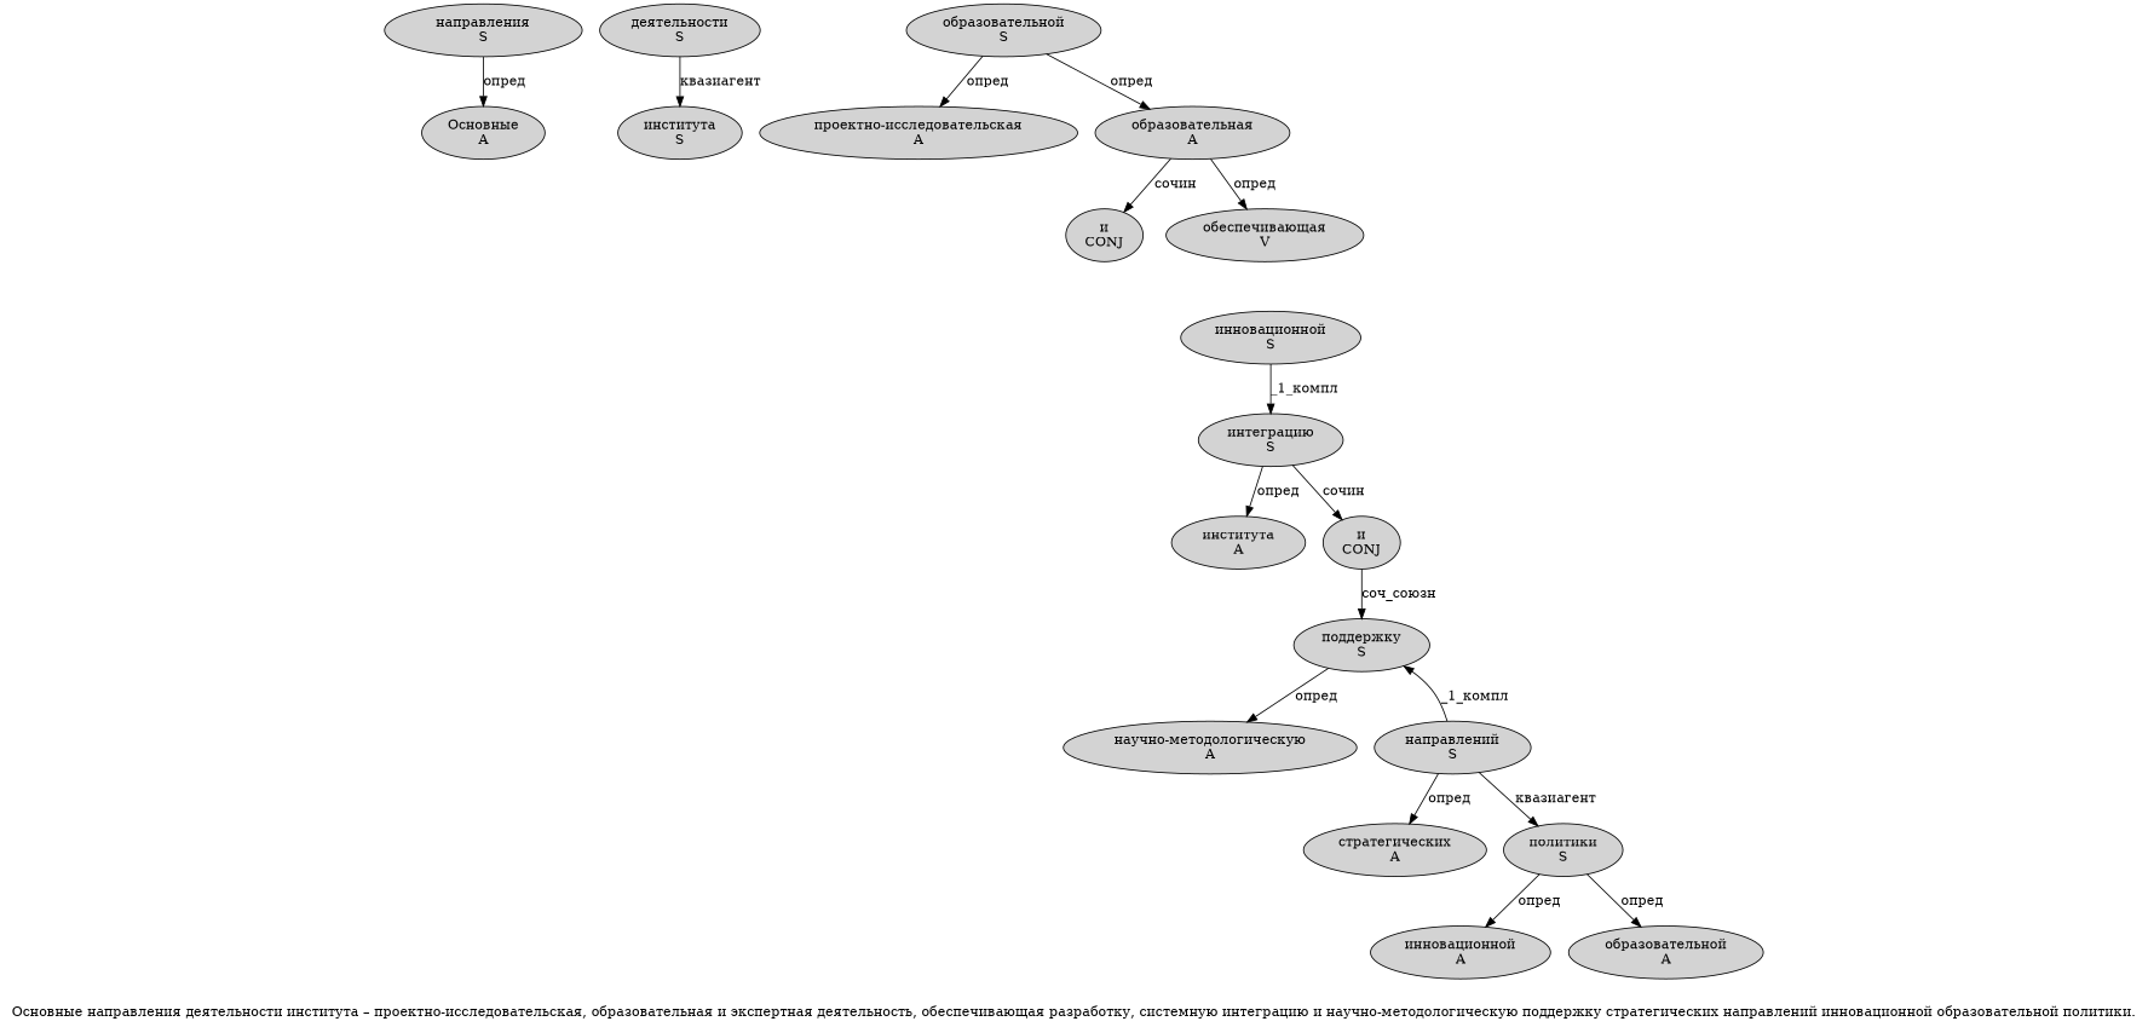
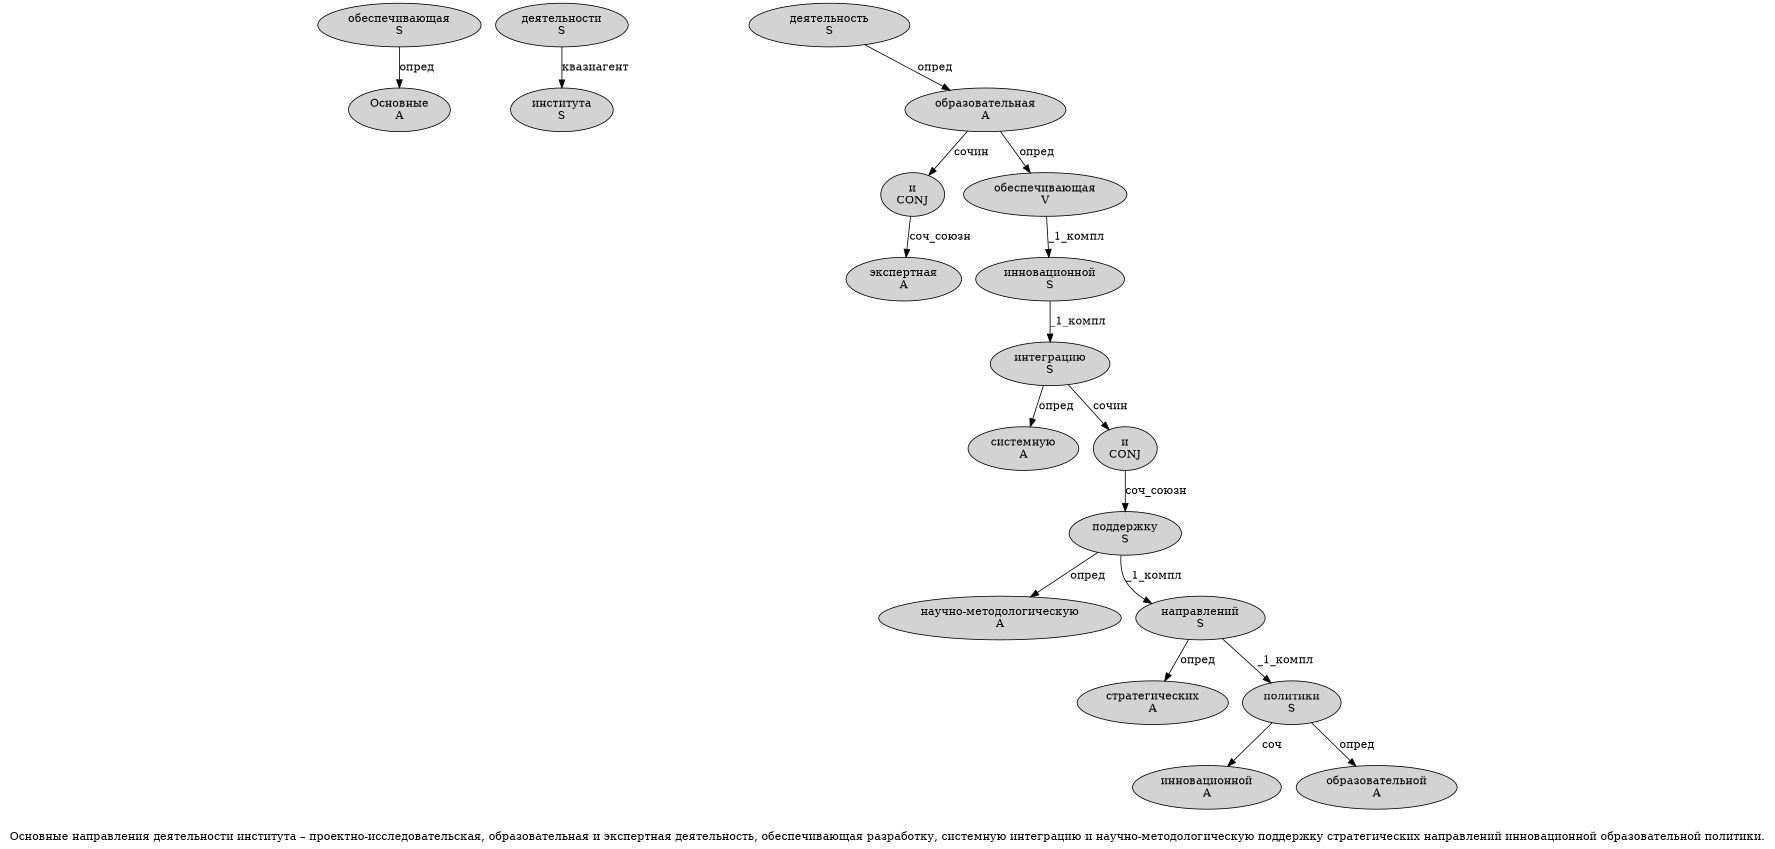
  digraph {
    label="Основные направления деятельности института – проектно-исследовательская, образовательная и экспертная деятельность, обеспечивающая разработку, системную интеграцию и научно-методологическую поддержку стратегических направлений инновационной образовательной политики."
    node [fillcolor=lightgray penwidth=1 shape=ellipse style=filled]
    n1 [label="Основные\nA"]
-   n2 [label="направления\nS"]
+   n2 [label="обеспечивающая\nS"]
    n3 [label="деятельности\nS"]
    n4 [label="института\nS"]
-   n5 [label="проектно-исследовательская\nA"]
    n6 [label="образовательная\nA"]
    n7 [label="и\nCONJ"]
    n8 [label="обеспечивающая\nV"]
-   n10 [label="образовательной\nS"]
+   n9 [label="экспертная\nA"]
+   n10 [label="деятельность\nS"]
    n11 [label="инновационной\nS"]
    n12 [label="интеграцию\nS"]
-   n13 [label="института\nA"]
+   n13 [label="системную\nA"]
    n14 [label="и\nCONJ"]
    n15 [label="поддержку\nS"]
    n16 [label="научно-методологическую\nA"]
    n17 [label="направлений\nS"]
    n18 [label="стратегических\nA"]
    n19 [label="политики\nS"]
    n20 [label="инновационной\nA"]
    n21 [label="образовательной\nA"]
    n2 -> n1 [label="опред"]
    n3 -> n4 [label="квазиагент"]
    n6 -> n7 [label="сочин"]
    n6 -> n8 [label="опред"]
-   n10 -> n5 [label="опред"]
+   n7 -> n9 [label="соч_союзн"]
+   n8 -> n11 [label="_1_компл"]
    n10 -> n6 [label="опред"]
    n11 -> n12 [label="_1_компл"]
    n12 -> n13 [label="опред"]
    n12 -> n14 [label="сочин"]
    n14 -> n15 [label="соч_союзн"]
    n15 -> n16 [label="опред"]
-   n17 -> n15 [label="_1_компл"]
+   n15 -> n17 [label="_1_компл"]
    n17 -> n18 [label="опред"]
-   n17 -> n19 [label="квазиагент"]
-   n19 -> n20 [label="опред"]
+   n17 -> n19 [label="_1_компл"]
+   n19 -> n20 [label="соч"]
    n19 -> n21 [label="опред"]
  }
